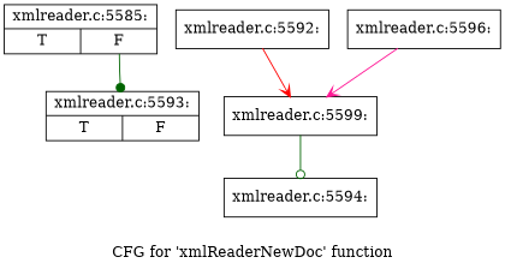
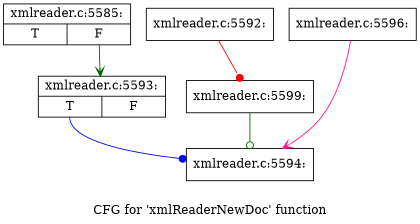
  digraph {
    label="CFG for 'xmlReaderNewDoc' function"
    node [shape=record]
    edge [arrowhead=dot color=darkgreen]
    n1 [label="{xmlreader.c:5585:|{<s0>T|<s1>F}}"]
    n2 [label="{xmlreader.c:5593:|{<s0>T|<s1>F}}"]
    n3 [label="{xmlreader.c:5592:}"]
    n4 [label="{xmlreader.c:5599:}"]
    n5 [label="{xmlreader.c:5594:}"]
    n6 [label="{xmlreader.c:5596:}"]
-   n1 -> n2 [tailport=s1]
-   n3 -> n4 [arrowhead=vee color=red]
+   n1 -> n2 [arrowhead=vee tailport=s1]
+   n2 -> n5 [color=blue tailport=s0]
+   n3 -> n4 [color=red]
    n4 -> n5 [arrowhead=odot]
-   n6 -> n4 [arrowhead=vee color=deeppink]
+   n6 -> n5 [arrowhead=vee color=deeppink]
  }
